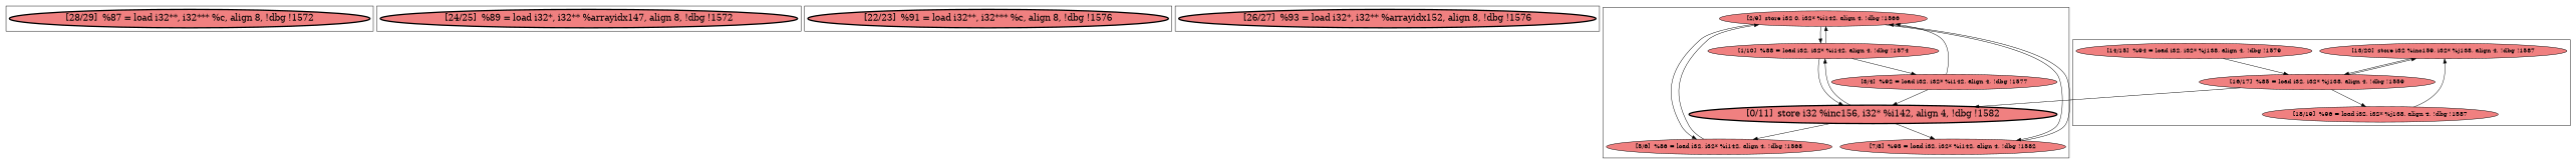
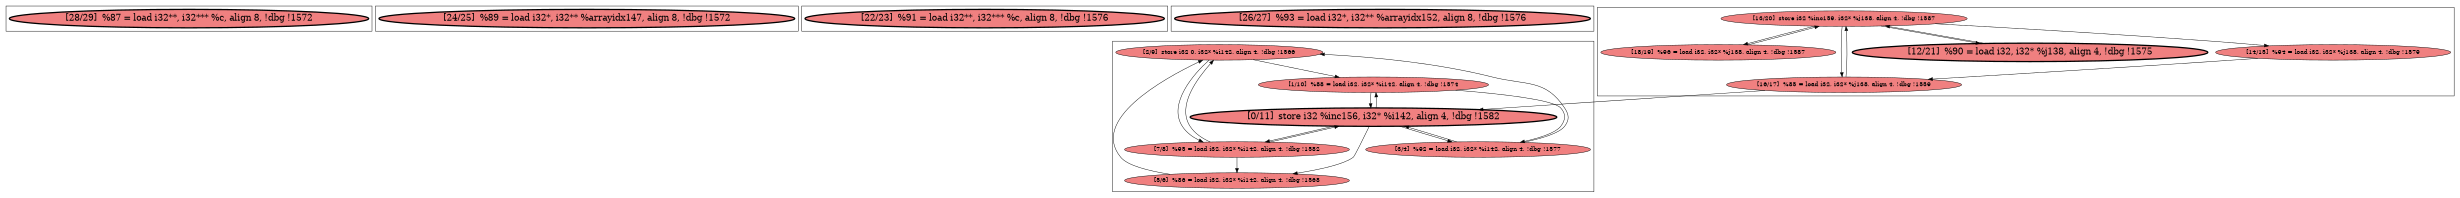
  digraph {
    node [fillcolor=lightcoral shape=ellipse style=filled]
    n1 [fontsize=20 label="[28/29]  %87 = load i32**, i32*** %c, align 8, !dbg !1572" penwidth=3.0]
    n2 [fontsize=20 label="[24/25]  %89 = load i32*, i32** %arrayidx147, align 8, !dbg !1572" penwidth=3.0]
    n3 [fontsize=20 label="[22/23]  %91 = load i32**, i32*** %c, align 8, !dbg !1576" penwidth=3.0]
    n4 [fontsize=20 label="[26/27]  %93 = load i32*, i32** %arrayidx152, align 8, !dbg !1576" penwidth=3.0]
    n5 [label="[2/9]  store i32 0, i32* %i142, align 4, !dbg !1566"]
    n6 [label="[5/6]  %86 = load i32, i32* %i142, align 4, !dbg !1568"]
    n7 [fontsize=20 label="[0/11]  store i32 %inc156, i32* %i142, align 4, !dbg !1582" penwidth=3.0]
    n8 [label="[1/10]  %88 = load i32, i32* %i142, align 4, !dbg !1574"]
    n9 [label="[7/8]  %95 = load i32, i32* %i142, align 4, !dbg !1582"]
    n10 [label="[3/4]  %92 = load i32, i32* %i142, align 4, !dbg !1577"]
    n11 [label="[13/20]  store i32 %inc159, i32* %j138, align 4, !dbg !1587"]
    n12 [label="[18/19]  %96 = load i32, i32* %j138, align 4, !dbg !1587"]
    n13 [label="[16/17]  %85 = load i32, i32* %j138, align 4, !dbg !1559"]
+   n14 [fontsize=20 label="[12/21]  %90 = load i32, i32* %j138, align 4, !dbg !1575" penwidth=3.0]
    n15 [label="[14/15]  %94 = load i32, i32* %j138, align 4, !dbg !1579"]
    subgraph cluster_1 {
      n1
    }
    subgraph cluster_2 {
      n2
    }
    subgraph cluster_3 {
      n3
    }
    subgraph cluster_4 {
      n4
    }
    subgraph cluster_5 {
      n5
      n6
      n7
      n8
      n9
      n10
    }
    subgraph cluster_6 {
      n11
      n12
      n13
+     n14
      n15
    }
-   n5 -> n6
+   n9 -> n6
    n5 -> n8
    n5 -> n9
    n6 -> n5
    n7 -> n6
    n7 -> n8
    n7 -> n9
-   n8 -> n5
+   n7 -> n10
    n8 -> n7
    n8 -> n10
    n9 -> n5
+   n9 -> n7
    n10 -> n5
    n10 -> n7
-   n13 -> n12
+   n11 -> n12
    n11 -> n13
+   n11 -> n14
+   n11 -> n15
    n12 -> n11
    n13 -> n7
    n13 -> n11
+   n14 -> n11
    n15 -> n13
  }
